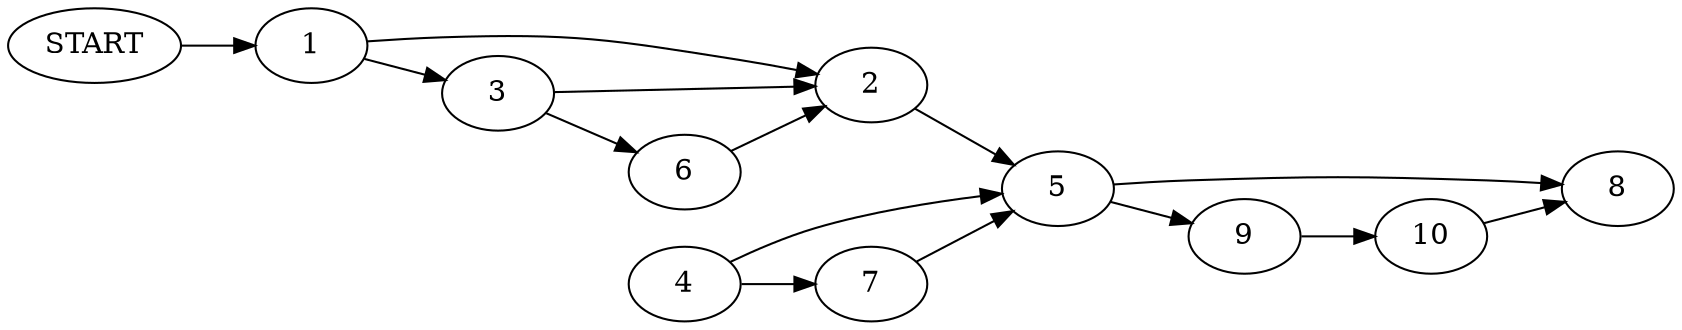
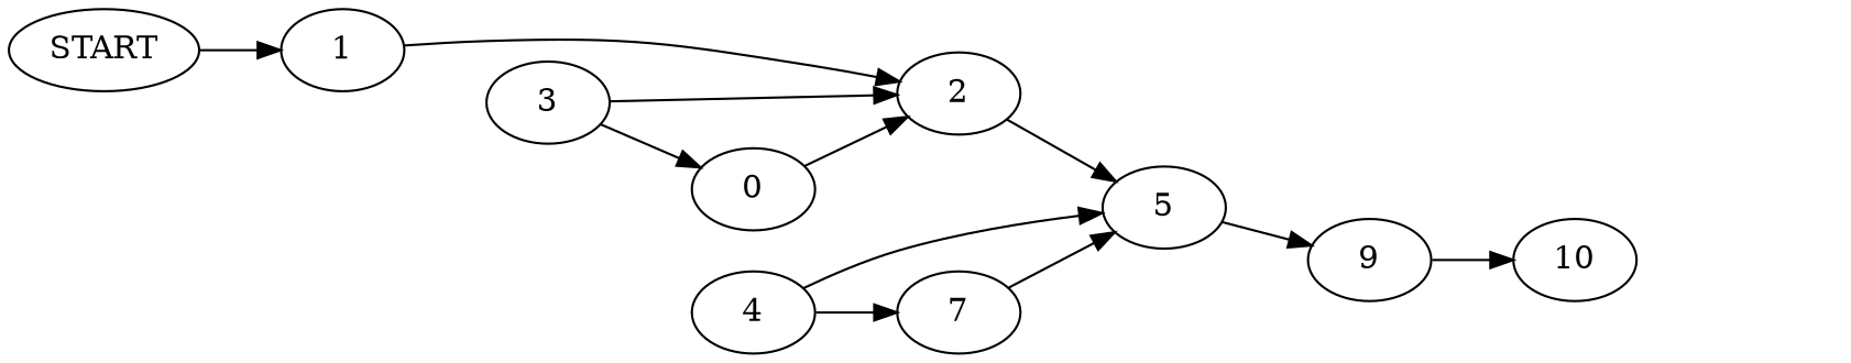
  digraph {
    rankdir=LR
    n1 [label=START]
    1
    2
    3
    5
-   6
+   6 [label=0]
    4
    7
-   8
    9
    10
    n1 -> 1
    1 -> 2
-   1 -> 3
    2 -> 5
    3 -> 2
    3 -> 6
-   5 -> 8
    5 -> 9
    6 -> 2
    4 -> 5
    4 -> 7
    7 -> 5
    9 -> 10
-   10 -> 8
  }
